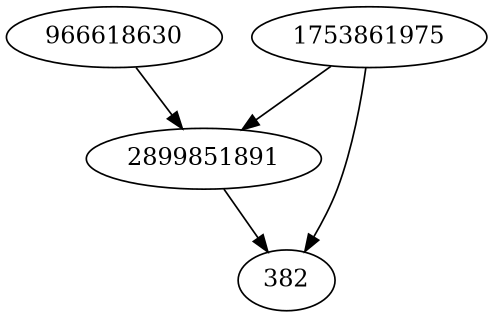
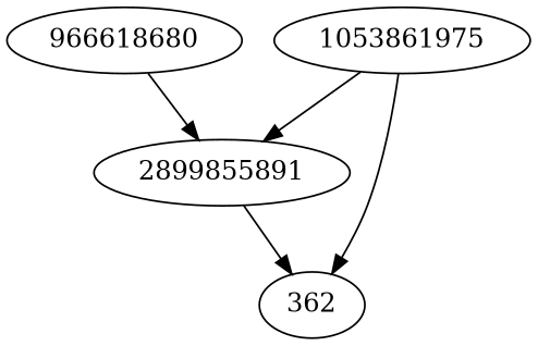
  strict digraph {
-   2899855891 [label=2899851891]
-   362 [label=382]
-   966618630
-   1753861975
+   2899855891
+   362
+   966618630 [label=966618680]
+   1753861975 [label=1053861975]
    2899855891 -> 362
    966618630 -> 2899855891
    1753861975 -> 2899855891
    1753861975 -> 362
  }
